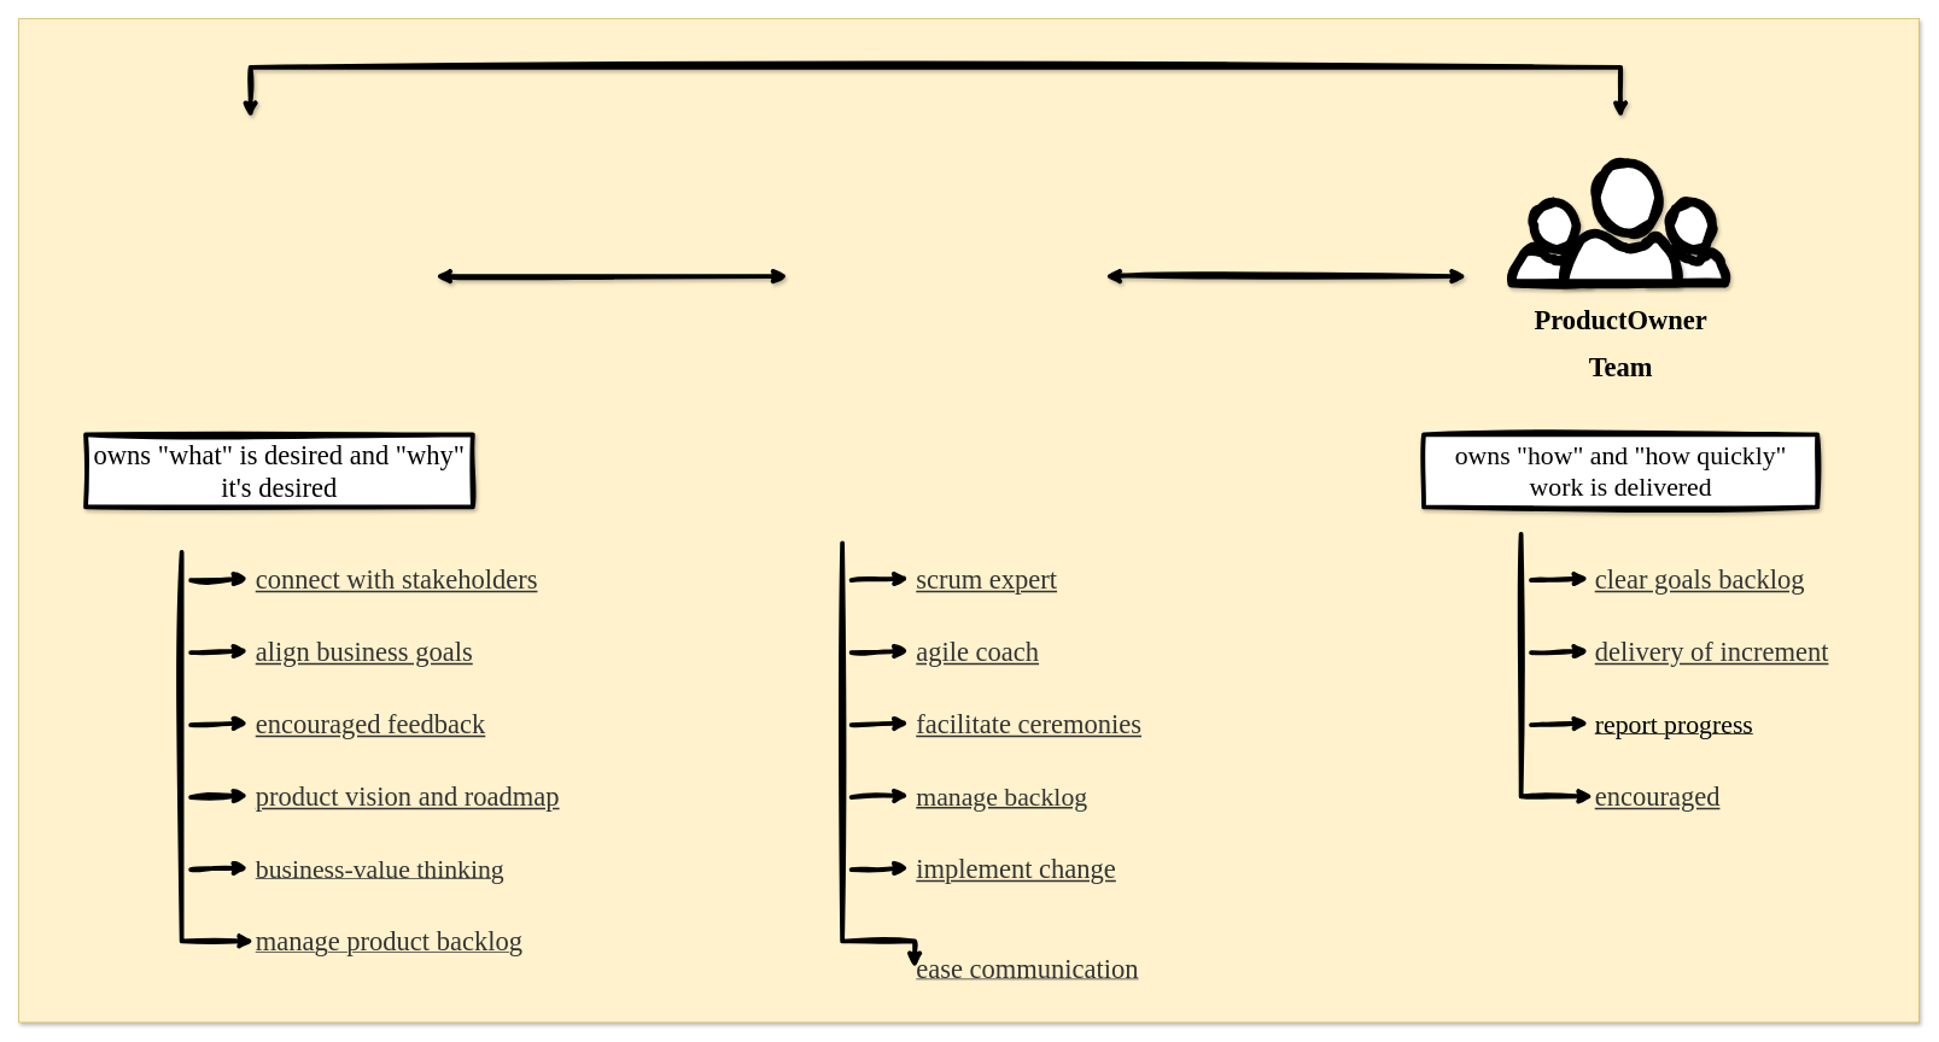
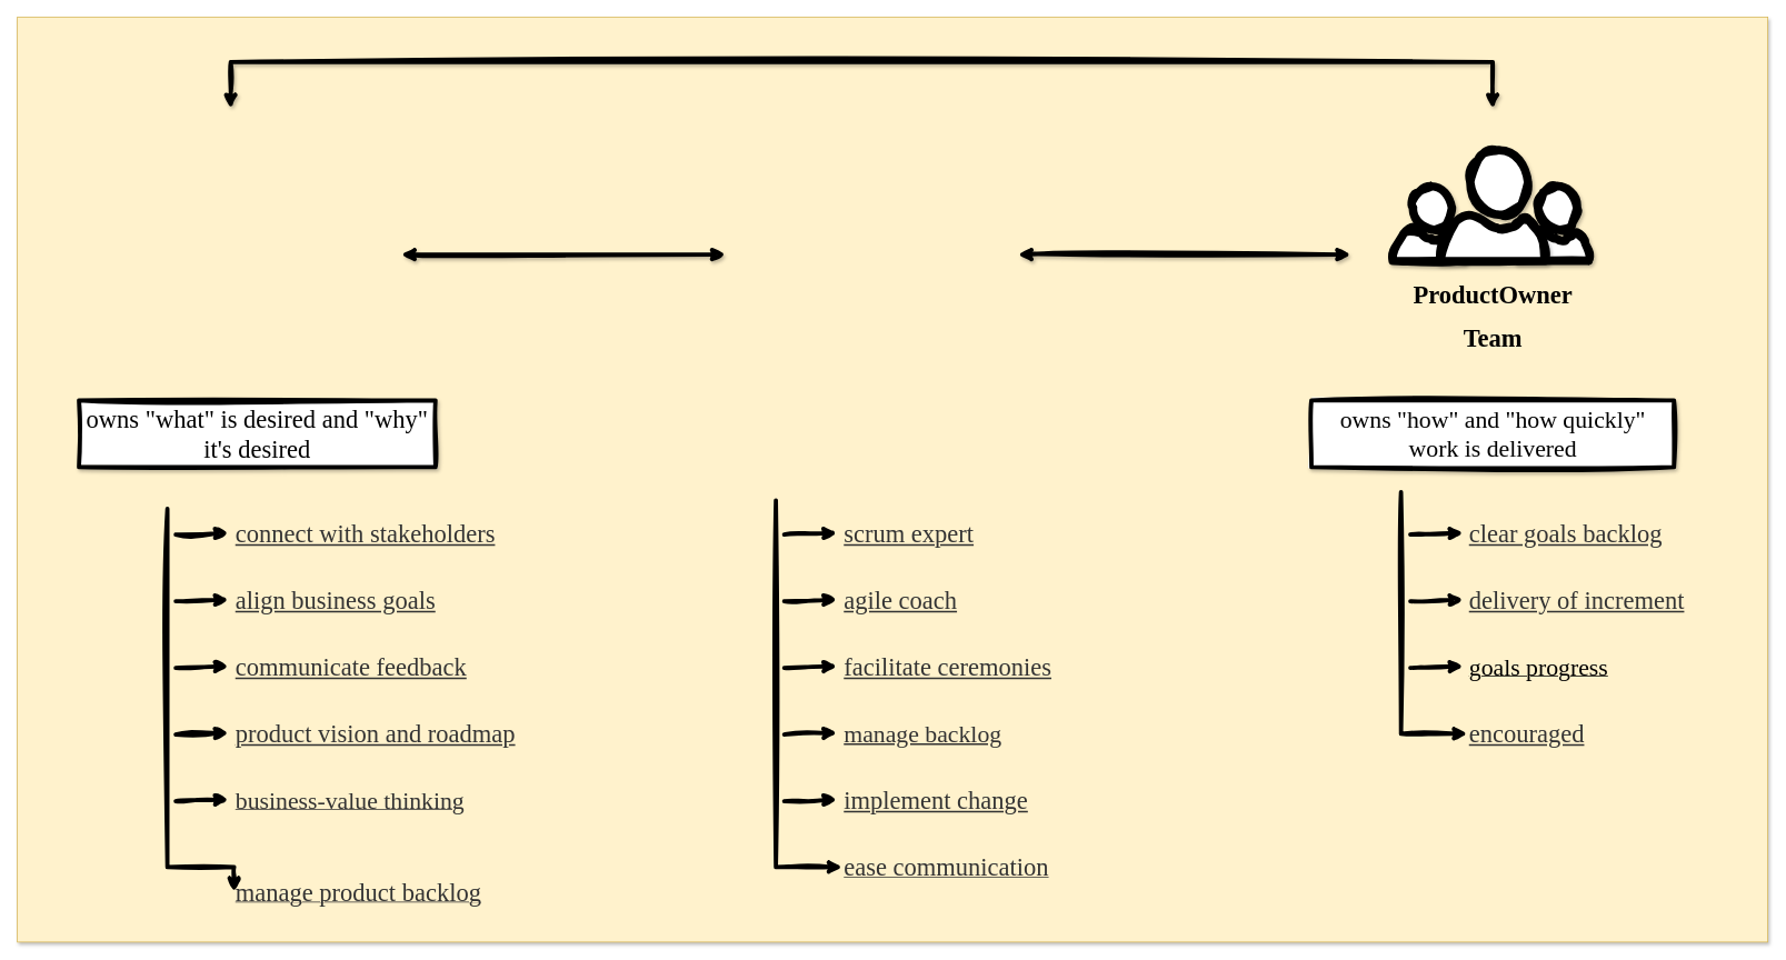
  <mxCell id="0" />
  <mxCell id="1" parent="0" />
  <mxCell id="2" value="" style="rounded=0;whiteSpace=wrap;html=1;shadow=1;fillColor=#fff2cc;strokeColor=#d6b656;" parent="1" vertex="1"><mxGeometry x="20" y="20" width="2100" height="1110" as="geometry" /></mxCell>
  <mxCell id="3" style="edgeStyle=orthogonalEdgeStyle;rounded=0;orthogonalLoop=1;jettySize=auto;html=1;curved=1;sketch=1;curveFitting=1;jiggle=2;shadow=1;startArrow=classic;startFill=1;strokeWidth=5;" parent="1" edge="1"><mxGeometry relative="1" as="geometry"><mxPoint x="480" y="305" as="sourcePoint" /><mxPoint x="870" y="305" as="targetPoint" /></mxGeometry></mxCell>
  <mxCell id="4" value="" style="edgeStyle=orthogonalEdgeStyle;rounded=0;orthogonalLoop=1;jettySize=auto;html=1;sketch=1;curveFitting=1;jiggle=2;flowAnimation=0;shadow=1;startArrow=classic;startFill=1;strokeWidth=5;" parent="1" edge="1"><mxGeometry relative="1" as="geometry"><mxPoint x="1790" y="130" as="targetPoint" /><mxPoint x="276" y="130" as="sourcePoint" /><Array as="points"><mxPoint x="276" y="74" /><mxPoint x="1790" y="74" /></Array></mxGeometry></mxCell>
  <mxCell id="5" style="edgeStyle=orthogonalEdgeStyle;rounded=0;orthogonalLoop=1;jettySize=auto;html=1;entryX=0;entryY=0.5;entryDx=0;entryDy=0;sketch=1;curveFitting=1;jiggle=2;strokeWidth=5;" parent="1" target="26" edge="1"><mxGeometry relative="1" as="geometry"><mxPoint x="200" y="610" as="sourcePoint" /><Array as="points"><mxPoint x="200" y="1040" /></Array></mxGeometry></mxCell>
  <mxCell id="6" value="&lt;h1&gt;&lt;font style=&quot;font-size: 30px; font-weight: normal;&quot; face=&quot;Comic Sans MS&quot;&gt;owns &quot;what&quot; is desired and &quot;why&quot; it's desired&lt;/font&gt;&lt;/h1&gt;" style="rounded=0;whiteSpace=wrap;html=1;shadow=1;glass=0;sketch=1;curveFitting=1;jiggle=2;strokeWidth=5;" parent="1" vertex="1"><mxGeometry x="93.88" y="480" width="427.75" height="80" as="geometry" /></mxCell>
  <mxCell id="7" style="edgeStyle=orthogonalEdgeStyle;rounded=0;orthogonalLoop=1;jettySize=auto;html=1;entryX=0;entryY=0.5;entryDx=0;entryDy=0;sketch=1;curveFitting=1;jiggle=2;strokeWidth=5;" parent="1" target="15" edge="1"><mxGeometry relative="1" as="geometry"><mxPoint x="930" y="600" as="sourcePoint" /><Array as="points"><mxPoint x="930" y="1040" /></Array></mxGeometry></mxCell>
  <mxCell id="8" style="edgeStyle=orthogonalEdgeStyle;rounded=0;orthogonalLoop=1;jettySize=auto;html=1;entryX=0;entryY=0.5;entryDx=0;entryDy=0;sketch=1;curveFitting=1;jiggle=2;strokeWidth=5;" parent="1" target="39" edge="1"><mxGeometry relative="1" as="geometry"><mxPoint x="1680" y="590" as="sourcePoint" /><Array as="points"><mxPoint x="1680" y="880" /></Array></mxGeometry></mxCell>
  <mxCell id="9" value="&lt;font style=&quot;font-size: 29px;&quot; face=&quot;Comic Sans MS&quot;&gt;owns &quot;how&quot; and &quot;how quickly&quot; work is delivered&lt;/font&gt;" style="rounded=0;whiteSpace=wrap;html=1;shadow=1;glass=0;sketch=1;curveFitting=1;jiggle=2;strokeWidth=5;" parent="1" vertex="1"><mxGeometry x="1572.5" y="480" width="435" height="80" as="geometry" /></mxCell>
  <mxCell id="10" value="&lt;h1&gt;&lt;br&gt;&lt;/h1&gt;" style="verticalLabelPosition=bottom;html=1;verticalAlign=top;align=center;shape=mxgraph.azure.user;sketch=1;curveFitting=1;jiggle=2;strokeWidth=10;shadow=1;" parent="1" vertex="1"><mxGeometry x="1670" y="223" width="84.95" height="89.42" as="geometry" /></mxCell>
  <mxCell id="11" value="&lt;h1&gt;&lt;br&gt;&lt;/h1&gt;" style="verticalLabelPosition=bottom;html=1;verticalAlign=top;align=center;shape=mxgraph.azure.user;sketch=1;curveFitting=1;jiggle=2;strokeWidth=10;shadow=1;" parent="1" vertex="1"><mxGeometry x="1820" y="223" width="84.95" height="89.42" as="geometry" /></mxCell>
  <mxCell id="12" value="&lt;h1&gt;&lt;b&gt;&lt;font face=&quot;Comic Sans MS&quot; style=&quot;font-size: 30px;&quot;&gt;ProductOwner&lt;/font&gt;&lt;/b&gt;&lt;/h1&gt;&lt;h1&gt;&lt;b&gt;&lt;font face=&quot;Comic Sans MS&quot; style=&quot;font-size: 30px;&quot;&gt;Team&lt;/font&gt;&lt;/b&gt;&lt;/h1&gt;" style="verticalLabelPosition=bottom;html=1;verticalAlign=top;align=center;shape=mxgraph.azure.user;sketch=1;curveFitting=1;jiggle=2;strokeWidth=10;shadow=1;" parent="1" vertex="1"><mxGeometry x="1727.05" y="180" width="125.9" height="132.53" as="geometry" /></mxCell>
  <mxCell id="13" style="edgeStyle=orthogonalEdgeStyle;rounded=0;orthogonalLoop=1;jettySize=auto;html=1;curved=1;sketch=1;curveFitting=1;jiggle=2;shadow=1;startArrow=classic;startFill=1;strokeWidth=5;" parent="1" edge="1"><mxGeometry relative="1" as="geometry"><mxPoint x="1220" y="305" as="sourcePoint" /><mxPoint x="1620" y="305" as="targetPoint" /></mxGeometry></mxCell>
  <mxCell id="14" value="&lt;h1&gt;&lt;font style=&quot;font-size: 30px; font-weight: normal;&quot; face=&quot;Comic Sans MS&quot;&gt;scrum expert&lt;/font&gt;&lt;/h1&gt;" style="rounded=0;whiteSpace=wrap;html=1;shadow=0;glass=0;fillColor=none;fontColor=#333333;strokeColor=none;fontStyle=4;align=left;sketch=1;curveFitting=1;jiggle=2;" parent="1" vertex="1"><mxGeometry x="1010" y="600" width="257.75" height="80" as="geometry" /></mxCell>
- <mxCell id="15" value="&lt;font face=&quot;Comic Sans MS&quot; style=&quot;font-size: 30px;&quot;&gt;ease communication&lt;/font&gt;" style="rounded=0;whiteSpace=wrap;html=1;shadow=0;glass=0;sketch=1;curveFitting=1;jiggle=2;fillColor=none;fontColor=#333333;strokeColor=none;fontStyle=4;align=left;" parent="1" vertex="1"><mxGeometry x="1010" y="1030" width="360" height="80" as="geometry" /></mxCell>
+ <mxCell id="15" value="&lt;font face=&quot;Comic Sans MS&quot; style=&quot;font-size: 30px;&quot;&gt;ease communication&lt;/font&gt;" style="rounded=0;whiteSpace=wrap;html=1;shadow=0;glass=0;sketch=1;curveFitting=1;jiggle=2;fillColor=none;fontColor=#333333;strokeColor=none;fontStyle=4;align=left;" parent="1" vertex="1"><mxGeometry x="1010" y="1000" width="360" height="80" as="geometry" /></mxCell>
  <mxCell id="16" value="&lt;font face=&quot;Comic Sans MS&quot; style=&quot;font-size: 29px;&quot;&gt;&lt;u&gt;manage backlog&lt;/u&gt;&lt;/font&gt;" style="rounded=0;whiteSpace=wrap;html=1;shadow=0;glass=0;sketch=1;curveFitting=1;jiggle=2;fillColor=none;fontColor=#333333;strokeColor=none;align=left;" parent="1" vertex="1"><mxGeometry x="1010" y="840" width="260" height="80" as="geometry" /></mxCell>
  <mxCell id="17" value="&lt;h1&gt;&lt;font style=&quot;font-size: 30px; font-weight: normal;&quot; face=&quot;Comic Sans MS&quot;&gt;facilitate ceremonies&lt;/font&gt;&lt;/h1&gt;" style="rounded=0;whiteSpace=wrap;html=1;shadow=0;glass=0;sketch=1;curveFitting=1;jiggle=2;fillColor=none;fontColor=#333333;strokeColor=none;fontStyle=4;align=left;" parent="1" vertex="1"><mxGeometry x="1010" y="760" width="360" height="80" as="geometry" /></mxCell>
  <mxCell id="18" value="&lt;h1&gt;&lt;font style=&quot;font-size: 30px; font-weight: normal;&quot; face=&quot;Comic Sans MS&quot;&gt;agile coach&lt;/font&gt;&lt;/h1&gt;" style="rounded=0;whiteSpace=wrap;html=1;shadow=0;glass=0;sketch=1;curveFitting=1;jiggle=2;fillColor=none;fontColor=#333333;strokeColor=none;fontStyle=4;align=left;" parent="1" vertex="1"><mxGeometry x="1010" y="680" width="257.75" height="80" as="geometry" /></mxCell>
  <mxCell id="19" value="&lt;h1&gt;&lt;font face=&quot;Comic Sans MS&quot; style=&quot;font-size: 30px; font-weight: normal;&quot;&gt;implement change&lt;/font&gt;&lt;/h1&gt;" style="rounded=0;whiteSpace=wrap;html=1;shadow=0;glass=0;sketch=1;curveFitting=1;jiggle=2;fillColor=none;fontColor=#333333;strokeColor=none;fontStyle=4;align=left;" parent="1" vertex="1"><mxGeometry x="1010" y="920" width="360" height="80" as="geometry" /></mxCell>
  <mxCell id="20" value="" style="endArrow=classic;html=1;rounded=0;exitX=0.006;exitY=0.1;exitDx=0;exitDy=0;exitPerimeter=0;entryX=0.183;entryY=0.075;entryDx=0;entryDy=0;entryPerimeter=0;sketch=1;curveFitting=1;jiggle=2;strokeWidth=5;" parent="1" edge="1"><mxGeometry width="50" height="50" relative="1" as="geometry"><mxPoint x="940" y="641" as="sourcePoint" /><mxPoint x="1003.72" y="639" as="targetPoint" /></mxGeometry></mxCell>
  <mxCell id="21" value="" style="endArrow=classic;html=1;rounded=0;exitX=0.006;exitY=0.1;exitDx=0;exitDy=0;exitPerimeter=0;entryX=0.183;entryY=0.075;entryDx=0;entryDy=0;entryPerimeter=0;sketch=1;curveFitting=1;jiggle=2;strokeWidth=5;" parent="1" edge="1"><mxGeometry width="50" height="50" relative="1" as="geometry"><mxPoint x="940" y="721" as="sourcePoint" /><mxPoint x="1003.72" y="719" as="targetPoint" /></mxGeometry></mxCell>
  <mxCell id="22" value="" style="endArrow=classic;html=1;rounded=0;exitX=0.006;exitY=0.1;exitDx=0;exitDy=0;exitPerimeter=0;entryX=0.183;entryY=0.075;entryDx=0;entryDy=0;entryPerimeter=0;sketch=1;curveFitting=1;jiggle=2;strokeWidth=5;" parent="1" edge="1"><mxGeometry width="50" height="50" relative="1" as="geometry"><mxPoint x="940" y="801" as="sourcePoint" /><mxPoint x="1003.72" y="799" as="targetPoint" /></mxGeometry></mxCell>
  <mxCell id="23" value="" style="endArrow=classic;html=1;rounded=0;exitX=0.006;exitY=0.1;exitDx=0;exitDy=0;exitPerimeter=0;entryX=0.183;entryY=0.075;entryDx=0;entryDy=0;entryPerimeter=0;sketch=1;curveFitting=1;jiggle=2;strokeWidth=5;" parent="1" edge="1"><mxGeometry width="50" height="50" relative="1" as="geometry"><mxPoint x="940" y="881" as="sourcePoint" /><mxPoint x="1003.72" y="879" as="targetPoint" /></mxGeometry></mxCell>
  <mxCell id="24" value="" style="endArrow=classic;html=1;rounded=0;exitX=0.006;exitY=0.1;exitDx=0;exitDy=0;exitPerimeter=0;entryX=0.183;entryY=0.075;entryDx=0;entryDy=0;entryPerimeter=0;sketch=1;curveFitting=1;jiggle=2;strokeWidth=5;" parent="1" edge="1"><mxGeometry width="50" height="50" relative="1" as="geometry"><mxPoint x="940" y="961" as="sourcePoint" /><mxPoint x="1003.72" y="959" as="targetPoint" /></mxGeometry></mxCell>
  <mxCell id="25" value="&lt;h1&gt;&lt;font face=&quot;Comic Sans MS&quot; style=&quot;font-size: 30px; font-weight: normal;&quot;&gt;connect with stakeholders&lt;/font&gt;&lt;/h1&gt;" style="rounded=0;whiteSpace=wrap;html=1;shadow=0;glass=0;sketch=1;curveFitting=1;jiggle=2;fillColor=none;fontColor=#333333;strokeColor=none;align=left;fontStyle=4" parent="1" vertex="1"><mxGeometry x="280" y="600" width="380" height="80" as="geometry" /></mxCell>
- <mxCell id="26" value="&lt;font face=&quot;Comic Sans MS&quot; style=&quot;font-size: 30px;&quot;&gt;manage product backlog&lt;/font&gt;" style="rounded=0;whiteSpace=wrap;html=1;shadow=0;glass=0;sketch=1;curveFitting=1;jiggle=2;fillColor=none;fontColor=#333333;strokeColor=none;align=left;fontStyle=4" parent="1" vertex="1"><mxGeometry x="280" y="1000" width="360" height="80" as="geometry" /></mxCell>
+ <mxCell id="26" value="&lt;font face=&quot;Comic Sans MS&quot; style=&quot;font-size: 30px;&quot;&gt;manage product backlog&lt;/font&gt;" style="rounded=0;whiteSpace=wrap;html=1;shadow=0;glass=0;sketch=1;curveFitting=1;jiggle=2;fillColor=none;fontColor=#333333;strokeColor=none;align=left;fontStyle=4" parent="1" vertex="1"><mxGeometry x="280" y="1030" width="360" height="80" as="geometry" /></mxCell>
  <mxCell id="27" value="&lt;font face=&quot;Comic Sans MS&quot; style=&quot;font-size: 29px;&quot;&gt;business-value thinking&lt;/font&gt;" style="rounded=0;whiteSpace=wrap;html=1;shadow=0;glass=0;sketch=1;curveFitting=1;jiggle=2;fillColor=none;fontColor=#333333;strokeColor=none;align=left;fontStyle=4" parent="1" vertex="1"><mxGeometry x="280" y="920" width="360" height="80" as="geometry" /></mxCell>
  <mxCell id="28" value="&lt;h1&gt;&lt;font face=&quot;Comic Sans MS&quot; style=&quot;font-size: 30px; font-weight: normal;&quot;&gt;align business goals&lt;/font&gt;&lt;/h1&gt;" style="rounded=0;whiteSpace=wrap;html=1;shadow=0;glass=0;sketch=1;curveFitting=1;jiggle=2;fillColor=none;fontColor=#333333;strokeColor=none;align=left;fontStyle=4" parent="1" vertex="1"><mxGeometry x="280" y="680" width="360" height="80" as="geometry" /></mxCell>
- <mxCell id="29" value="&lt;h1&gt;&lt;font face=&quot;Comic Sans MS&quot; style=&quot;font-size: 30px; font-weight: normal;&quot;&gt;encouraged feedback&lt;/font&gt;&lt;/h1&gt;" style="rounded=0;whiteSpace=wrap;html=1;shadow=0;glass=0;sketch=1;curveFitting=1;jiggle=2;fillColor=none;fontColor=#333333;strokeColor=none;align=left;fontStyle=4" parent="1" vertex="1"><mxGeometry x="280" y="760" width="360" height="80" as="geometry" /></mxCell>
+ <mxCell id="29" value="&lt;h1&gt;&lt;font face=&quot;Comic Sans MS&quot; style=&quot;font-size: 30px; font-weight: normal;&quot;&gt;communicate feedback&lt;/font&gt;&lt;/h1&gt;" style="rounded=0;whiteSpace=wrap;html=1;shadow=0;glass=0;sketch=1;curveFitting=1;jiggle=2;fillColor=none;fontColor=#333333;strokeColor=none;align=left;fontStyle=4" parent="1" vertex="1"><mxGeometry x="280" y="760" width="360" height="80" as="geometry" /></mxCell>
  <mxCell id="30" value="&lt;h1&gt;&lt;font face=&quot;Comic Sans MS&quot; style=&quot;font-size: 30px; font-weight: normal;&quot;&gt;product vision and roadmap&lt;/font&gt;&lt;/h1&gt;" style="rounded=0;whiteSpace=wrap;html=1;shadow=0;glass=0;sketch=1;curveFitting=1;jiggle=2;fillColor=none;fontColor=#333333;strokeColor=none;align=left;fontStyle=4" parent="1" vertex="1"><mxGeometry x="280" y="840" width="440" height="80" as="geometry" /></mxCell>
  <mxCell id="31" value="" style="endArrow=classic;html=1;rounded=0;exitX=0.006;exitY=0.1;exitDx=0;exitDy=0;exitPerimeter=0;entryX=0.183;entryY=0.075;entryDx=0;entryDy=0;entryPerimeter=0;sketch=1;curveFitting=1;jiggle=2;strokeWidth=5;" parent="1" edge="1"><mxGeometry width="50" height="50" relative="1" as="geometry"><mxPoint x="210" y="641" as="sourcePoint" /><mxPoint x="273.72" y="639" as="targetPoint" /></mxGeometry></mxCell>
  <mxCell id="32" value="" style="endArrow=classic;html=1;rounded=0;exitX=0.006;exitY=0.1;exitDx=0;exitDy=0;exitPerimeter=0;entryX=0.183;entryY=0.075;entryDx=0;entryDy=0;entryPerimeter=0;sketch=1;curveFitting=1;jiggle=2;strokeWidth=5;" parent="1" edge="1"><mxGeometry width="50" height="50" relative="1" as="geometry"><mxPoint x="210" y="721" as="sourcePoint" /><mxPoint x="273.72" y="719" as="targetPoint" /></mxGeometry></mxCell>
  <mxCell id="33" value="" style="endArrow=classic;html=1;rounded=0;exitX=0.006;exitY=0.1;exitDx=0;exitDy=0;exitPerimeter=0;entryX=0.183;entryY=0.075;entryDx=0;entryDy=0;entryPerimeter=0;sketch=1;curveFitting=1;jiggle=2;strokeWidth=5;" parent="1" edge="1"><mxGeometry width="50" height="50" relative="1" as="geometry"><mxPoint x="210" y="801" as="sourcePoint" /><mxPoint x="273.72" y="799" as="targetPoint" /></mxGeometry></mxCell>
  <mxCell id="34" value="" style="endArrow=classic;html=1;rounded=0;exitX=0.006;exitY=0.1;exitDx=0;exitDy=0;exitPerimeter=0;entryX=0.183;entryY=0.075;entryDx=0;entryDy=0;entryPerimeter=0;sketch=1;curveFitting=1;jiggle=2;strokeWidth=5;" parent="1" edge="1"><mxGeometry width="50" height="50" relative="1" as="geometry"><mxPoint x="210" y="881" as="sourcePoint" /><mxPoint x="273.72" y="879" as="targetPoint" /></mxGeometry></mxCell>
  <mxCell id="35" value="" style="endArrow=classic;html=1;rounded=0;exitX=0.006;exitY=0.1;exitDx=0;exitDy=0;exitPerimeter=0;entryX=0.183;entryY=0.075;entryDx=0;entryDy=0;entryPerimeter=0;sketch=1;curveFitting=1;jiggle=2;strokeWidth=5;" parent="1" edge="1"><mxGeometry width="50" height="50" relative="1" as="geometry"><mxPoint x="210" y="961" as="sourcePoint" /><mxPoint x="273.72" y="959" as="targetPoint" /></mxGeometry></mxCell>
  <mxCell id="36" value="&lt;h1&gt;&lt;font face=&quot;Comic Sans MS&quot; style=&quot;font-size: 30px; font-weight: normal;&quot;&gt;clear goals backlog&lt;/font&gt;&lt;/h1&gt;" style="rounded=0;whiteSpace=wrap;html=1;shadow=0;glass=0;sketch=1;curveFitting=1;jiggle=2;fillColor=none;fontColor=#333333;strokeColor=none;align=left;fontStyle=4" parent="1" vertex="1"><mxGeometry x="1760" y="600" width="300" height="80" as="geometry" /></mxCell>
- <mxCell id="37" value="&lt;font face=&quot;Comic Sans MS&quot; style=&quot;font-size: 29px;&quot;&gt;report progress&lt;/font&gt;" style="rounded=0;whiteSpace=wrap;html=1;shadow=0;glass=0;sketch=1;curveFitting=1;jiggle=2;align=left;fontStyle=4;strokeColor=none;fillColor=none;" parent="1" vertex="1"><mxGeometry x="1760" y="760" width="260" height="80" as="geometry" /></mxCell>
+ <mxCell id="37" value="&lt;font face=&quot;Comic Sans MS&quot; style=&quot;font-size: 29px;&quot;&gt;goals progress&lt;/font&gt;" style="rounded=0;whiteSpace=wrap;html=1;shadow=0;glass=0;sketch=1;curveFitting=1;jiggle=2;align=left;fontStyle=4;strokeColor=none;fillColor=none;" parent="1" vertex="1"><mxGeometry x="1760" y="760" width="260" height="80" as="geometry" /></mxCell>
  <mxCell id="38" value="&lt;h1&gt;&lt;font face=&quot;Comic Sans MS&quot; style=&quot;font-size: 30px; font-weight: normal;&quot;&gt;delivery of increment&lt;/font&gt;&lt;/h1&gt;" style="rounded=0;whiteSpace=wrap;html=1;shadow=0;glass=0;sketch=1;curveFitting=1;jiggle=2;fillColor=none;fontColor=#333333;strokeColor=none;align=left;fontStyle=4" parent="1" vertex="1"><mxGeometry x="1760" y="680" width="310" height="80" as="geometry" /></mxCell>
  <mxCell id="39" value="&lt;h1&gt;&lt;font face=&quot;Comic Sans MS&quot; style=&quot;font-size: 30px; font-weight: normal;&quot;&gt;encouraged&lt;/font&gt;&lt;/h1&gt;" style="rounded=0;whiteSpace=wrap;html=1;shadow=0;glass=0;sketch=1;curveFitting=1;jiggle=2;fillColor=none;fontColor=#333333;strokeColor=none;align=left;fontStyle=4" parent="1" vertex="1"><mxGeometry x="1760" y="840" width="320" height="80" as="geometry" /></mxCell>
  <mxCell id="40" value="" style="endArrow=classic;html=1;rounded=0;exitX=0.006;exitY=0.1;exitDx=0;exitDy=0;exitPerimeter=0;entryX=0.183;entryY=0.075;entryDx=0;entryDy=0;entryPerimeter=0;sketch=1;curveFitting=1;jiggle=2;strokeWidth=5;" parent="1" edge="1"><mxGeometry width="50" height="50" relative="1" as="geometry"><mxPoint x="1691.23" y="641" as="sourcePoint" /><mxPoint x="1754.95" y="639" as="targetPoint" /></mxGeometry></mxCell>
  <mxCell id="41" value="" style="endArrow=classic;html=1;rounded=0;exitX=0.006;exitY=0.1;exitDx=0;exitDy=0;exitPerimeter=0;entryX=0.183;entryY=0.075;entryDx=0;entryDy=0;entryPerimeter=0;sketch=1;curveFitting=1;jiggle=2;strokeWidth=5;" parent="1" edge="1"><mxGeometry width="50" height="50" relative="1" as="geometry"><mxPoint x="1691.23" y="721" as="sourcePoint" /><mxPoint x="1754.95" y="719" as="targetPoint" /></mxGeometry></mxCell>
  <mxCell id="42" value="" style="endArrow=classic;html=1;rounded=0;exitX=0.006;exitY=0.1;exitDx=0;exitDy=0;exitPerimeter=0;entryX=0.183;entryY=0.075;entryDx=0;entryDy=0;entryPerimeter=0;sketch=1;curveFitting=1;jiggle=2;strokeWidth=5;" parent="1" edge="1"><mxGeometry width="50" height="50" relative="1" as="geometry"><mxPoint x="1691.23" y="801" as="sourcePoint" /><mxPoint x="1754.95" y="799" as="targetPoint" /></mxGeometry></mxCell>
